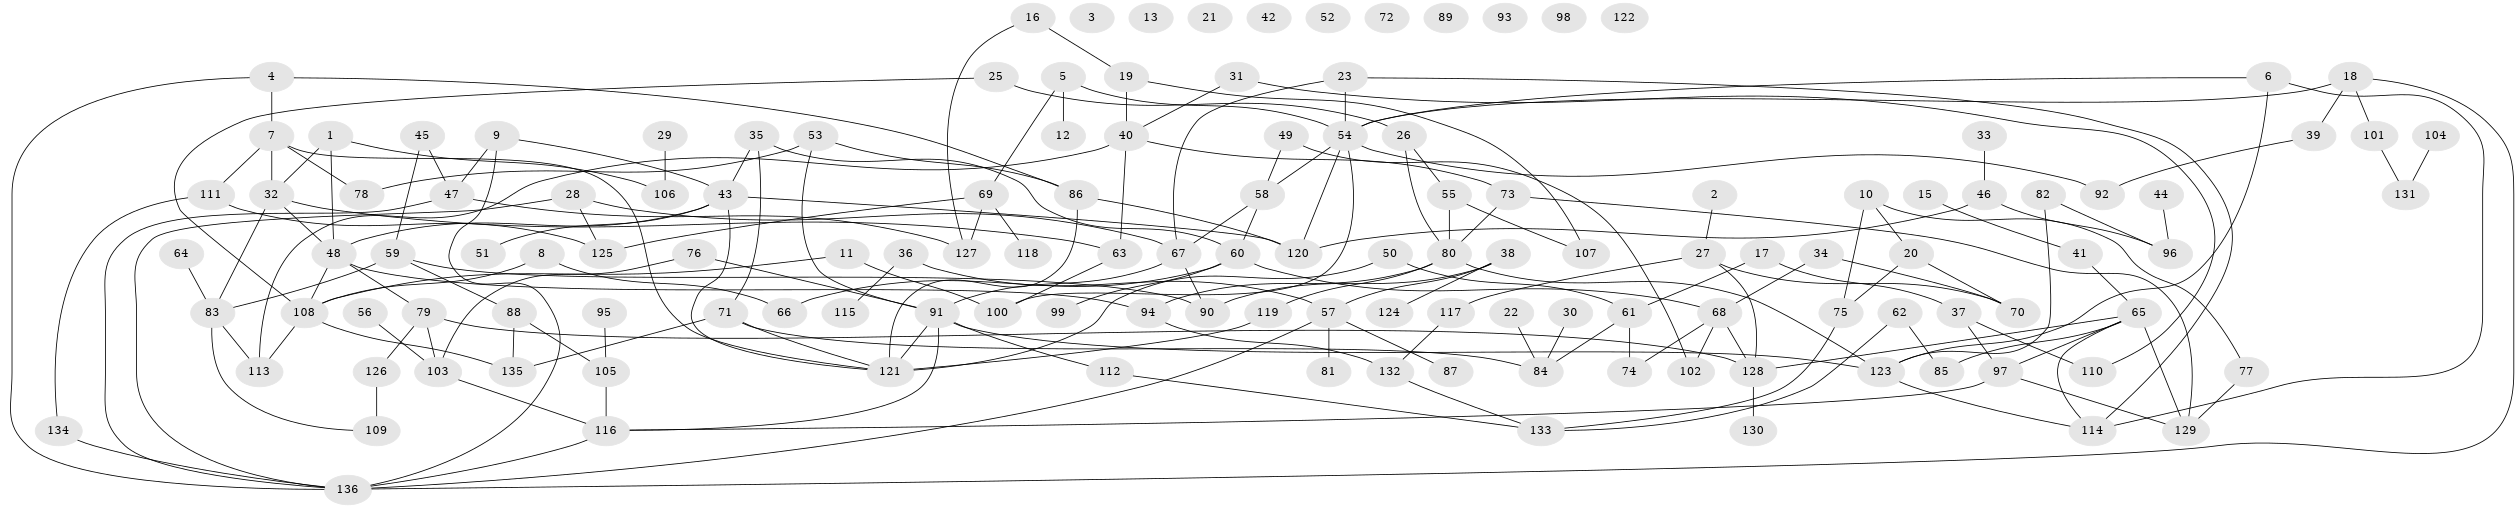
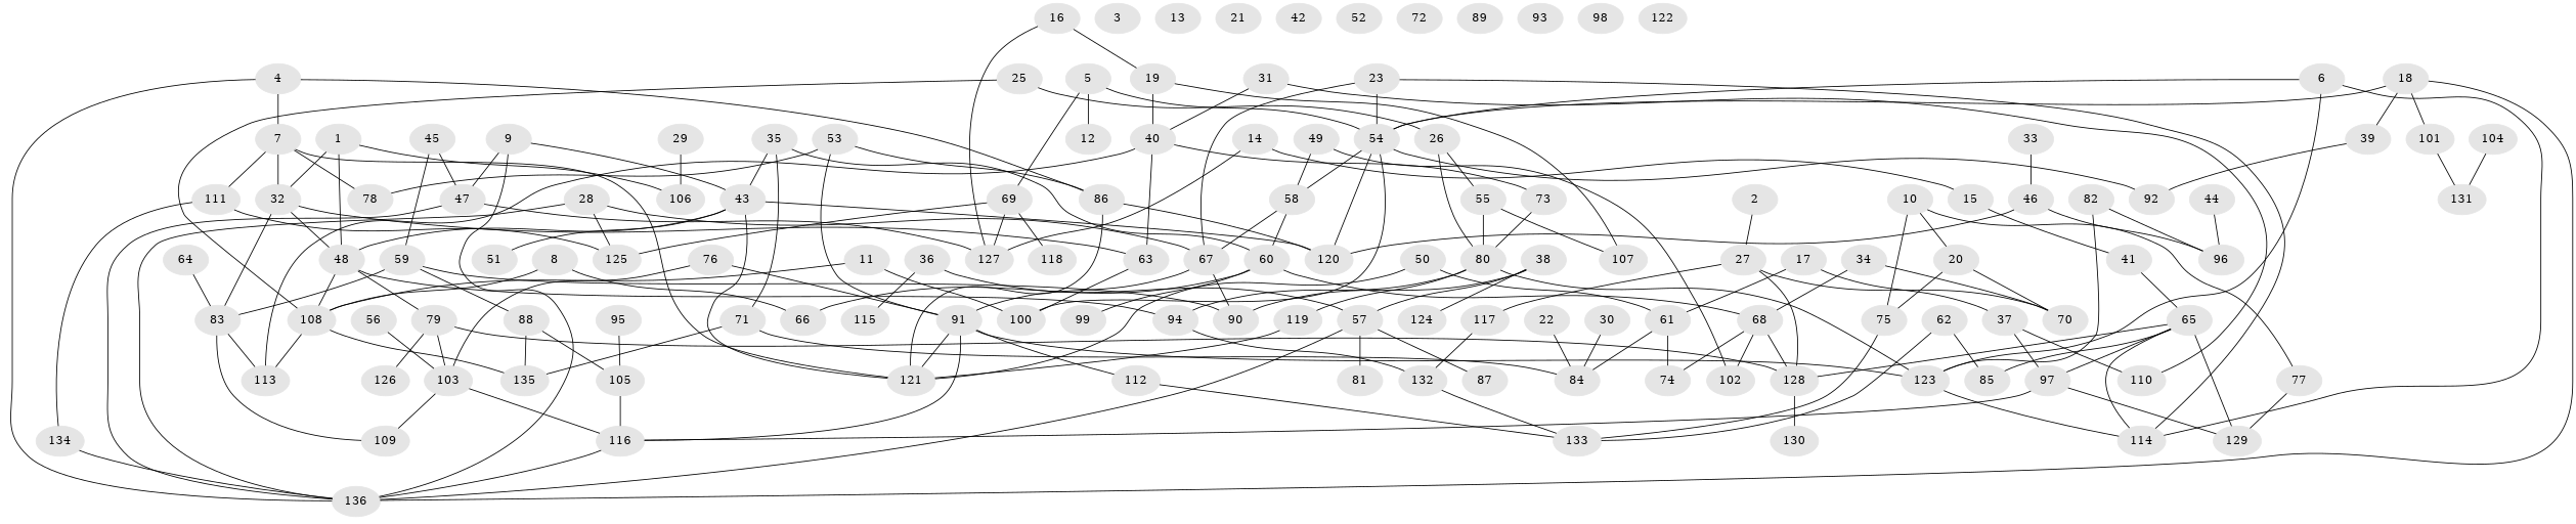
  graph {
    node [color=gray90 style=filled]
    1
    32
    48
    106
    63
    83
    108
    79
    94
    2
    27
    70
    117
    128
    3
    4
    7
    86
    136
    78
    111
    121
    120
    5
    12
    54
    69
    100
    92
    58
    127
    125
    118
    6
    114
    123
    134
    8
    66
    113
    135
    9
    43
    47
    51
    10
    20
    75
    77
    133
    129
    11
    13
+   14
    15
    41
    65
    16
    19
    40
    107
    17
    37
    61
    110
    97
    84
    74
    18
    39
    101
    131
    73
    21
    22
    23
    67
    90
    91
    71
    104
    25
    26
    55
    80
    119
    132
    130
    28
    29
    30
    31
    109
    33
    46
    96
    34
    68
    102
    35
    60
    99
    36
    57
    115
    81
    87
    116
    38
    124
    85
    42
    44
    45
    59
    88
    103
    126
    49
    50
    52
    53
    112
    56
    105
    62
    64
    72
    76
    82
    89
    93
    95
    98
    122
    1 -- 32
    1 -- 48
    1 -- 106
    32 -- 48
    32 -- 63
    32 -- 83
    48 -- 108
    48 -- 79
    48 -- 94
    63 -- 100
    83 -- 113
    83 -- 109
    108 -- 113
    108 -- 135
    79 -- 128
    79 -- 103
    79 -- 126
    94 -- 132
    2 -- 27
    27 -- 70
    27 -- 117
    27 -- 128
    117 -- 132
    128 -- 130
    4 -- 7
    4 -- 86
    4 -- 136
    7 -- 32
    7 -- 78
    7 -- 111
    7 -- 121
    86 -- 121
    86 -- 120
    111 -- 125
    111 -- 134
    5 -- 12
    5 -- 54
    5 -- 69
    54 -- 120
    54 -- 100
    54 -- 92
    54 -- 58
    69 -- 127
    69 -- 125
    69 -- 118
    58 -- 67
    58 -- 60
    6 -- 54
    6 -- 114
    6 -- 123
    123 -- 114
    134 -- 136
    8 -- 108
    8 -- 66
    9 -- 136
    9 -- 43
    9 -- 47
    43 -- 48
    43 -- 121
    43 -- 120
    43 -- 51
    47 -- 136
    47 -- 127
    10 -- 20
    10 -- 75
    10 -- 77
    20 -- 70
    20 -- 75
    75 -- 133
    77 -- 129
    11 -- 108
    11 -- 100
+   14 -- 127
+   14 -- 15
    15 -- 41
    41 -- 65
    65 -- 128
    65 -- 114
    65 -- 129
    65 -- 97
    65 -- 85
    16 -- 127
    16 -- 19
    19 -- 40
    19 -- 107
    40 -- 63
    40 -- 113
    40 -- 73
    17 -- 37
    17 -- 61
    37 -- 110
    37 -- 97
    61 -- 84
    61 -- 74
    97 -- 129
    97 -- 116
    18 -- 136
    18 -- 54
    18 -- 39
    18 -- 101
    39 -- 92
    101 -- 131
-   73 -- 129
    73 -- 80
    22 -- 84
    23 -- 54
    23 -- 114
    23 -- 67
    67 -- 90
    67 -- 91
    91 -- 121
    91 -- 123
    91 -- 116
    91 -- 112
-   71 -- 121
    71 -- 135
    71 -- 84
    104 -- 131
    25 -- 108
    25 -- 26
    26 -- 55
    26 -- 80
    55 -- 107
    55 -- 80
    80 -- 94
    80 -- 123
    80 -- 119
    119 -- 121
    132 -- 133
    28 -- 136
    28 -- 125
    28 -- 67
    29 -- 106
    30 -- 84
    31 -- 40
    31 -- 110
    33 -- 46
    46 -- 120
    46 -- 96
    34 -- 70
    34 -- 68
    68 -- 128
    68 -- 74
    68 -- 102
    35 -- 43
    35 -- 71
    35 -- 60
    60 -- 66
    60 -- 68
    60 -- 99
    36 -- 57
    36 -- 115
    57 -- 136
    57 -- 81
    57 -- 87
    116 -- 136
    38 -- 90
    38 -- 57
    38 -- 124
    44 -- 96
    45 -- 47
    45 -- 59
    59 -- 83
    59 -- 90
    59 -- 88
    88 -- 135
    88 -- 105
-   126 -- 109
+   103 -- 109
    103 -- 116
    49 -- 58
    49 -- 102
    50 -- 121
    50 -- 61
    53 -- 86
    53 -- 78
    53 -- 91
    112 -- 133
    56 -- 103
    105 -- 116
    62 -- 133
    62 -- 85
    64 -- 83
    76 -- 91
    76 -- 103
    82 -- 123
    82 -- 96
    95 -- 105
  }
